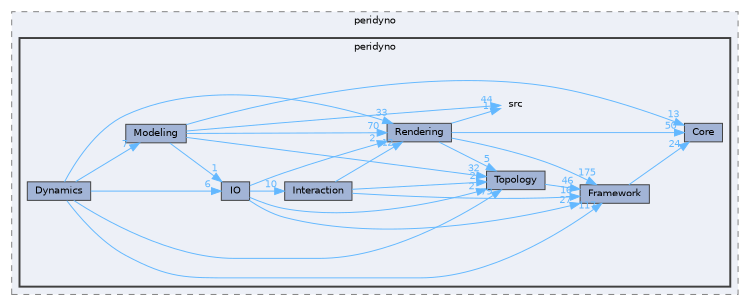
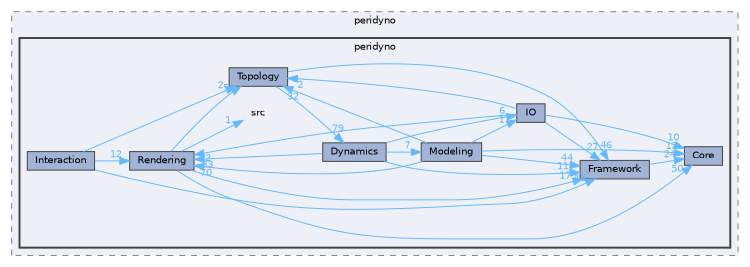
  digraph {
    compound=true
    rankdir=LR
    node [fontname=Helvetica fontsize=10 shape=box color=grey25 fillcolor="#a2b4d6" style=filled]
    edge [color=steelblue1 fontcolor=steelblue1 fontname=Helvetica fontsize=10 headlabel=2 labeldistance=1.5 labelfontname=Helvetica labelfontsize=10]
    n1 [height=0.2 label=src shape=plaintext width=0.4 color="" fillcolor="" style=""]
    n2 [height=0.2 label=Core width=0.4]
    n3 [height=0.2 label=Dynamics width=0.4]
    n4 [height=0.2 label=Framework width=0.4]
    n5 [height=0.2 label=Interaction width=0.4]
    n6 [height=0.2 label=IO width=0.4]
    n7 [height=0.2 label=Modeling width=0.4]
    n8 [height=0.2 label=Rendering width=0.4]
    n9 [height=0.2 label=Topology width=0.4]
    subgraph cluster_1 {
      bgcolor="#edf0f7"
      fontname=Helvetica
      fontsize=10
      label=peridyno
      pencolor=grey50
      style="filled,dashed"
      subgraph cluster_2 {
        bgcolor="#edf0f7"
        fontname=Helvetica
        fontsize=10
        label=peridyno
        pencolor=grey25
        style="filled,bold"
        n1
        n2
        n3
        n4
        n5
        n6
        n7
        n8
        n9
      }
    }
    n3 -> n4 [headlabel=117]
    n3 -> n6 [headlabel=6]
    n3 -> n7 [headlabel=7]
    n3 -> n8 [headlabel=33]
-   n3 -> n9 [headlabel=79]
+   n9 -> n3 [headlabel=79]
    n4 -> n2 [headlabel=24]
    n5 -> n4 [headlabel=16]
    n5 -> n8 [headlabel=12]
    n5 -> n9
-   n6 -> n5 [headlabel=10]
+   n6 -> n2 [headlabel=10]
    n6 -> n4 [headlabel=27]
    n6 -> n8
    n6 -> n9
    n7 -> n2 [headlabel=13]
-   n7 -> n1 [headlabel=44]
+   n7 -> n4 [headlabel=44]
    n7 -> n6 [headlabel=1]
    n7 -> n8 [headlabel=70]
    n7 -> n9 [headlabel=32]
    n8 -> n1 [headlabel=1]
    n8 -> n2 [headlabel=50]
    n8 -> n4 [headlabel=175]
    n8 -> n9 [headlabel=5]
    n9 -> n4 [headlabel=46]
  }
